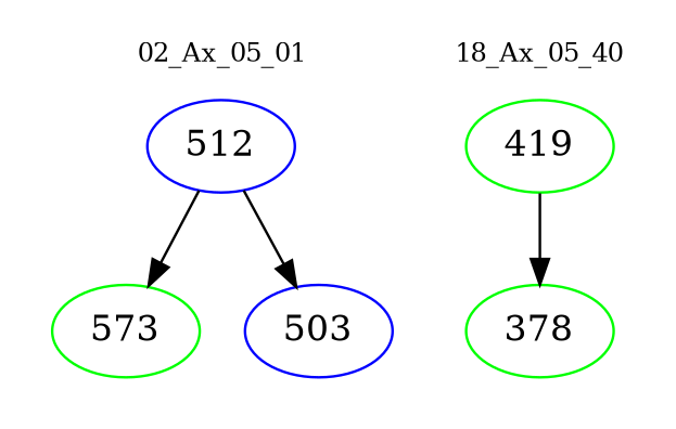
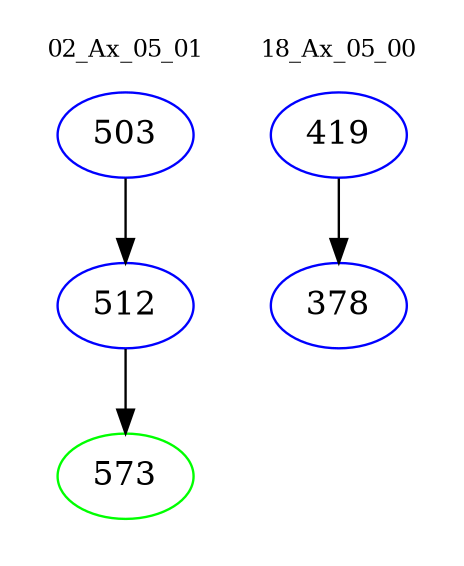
  digraph {
    node [color=blue]
    edge [color=black]
    n1 [label=512]
    n2 [color=green label=573]
    n3 [label=503]
-   n4 [color=green label=419]
-   n5 [color=green label=378]
+   n4 [label=419]
+   n5 [label=378]
    subgraph cluster_1 {
      color=white
      fontsize=10
      label="02_Ax_05_01"
      n1
      n2
      n3
    }
    subgraph cluster_2 {
      color=white
      fontsize=10
-     label="18_Ax_05_40"
+     label="18_Ax_05_00"
      n4
      n5
    }
    n1 -> n2
-   n1 -> n3
+   n3 -> n1
    n4 -> n5
  }
